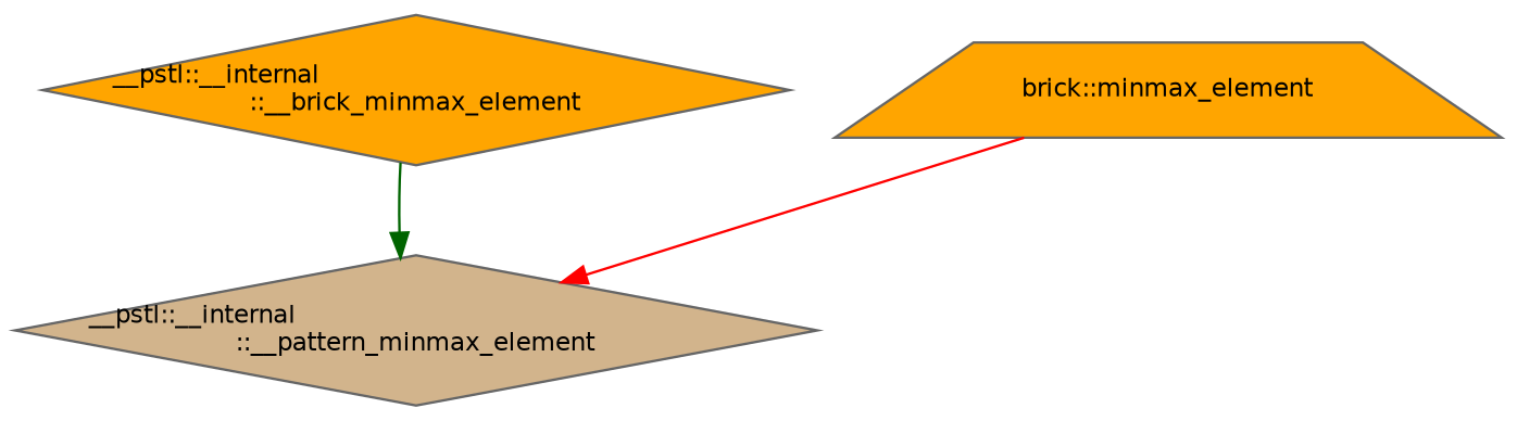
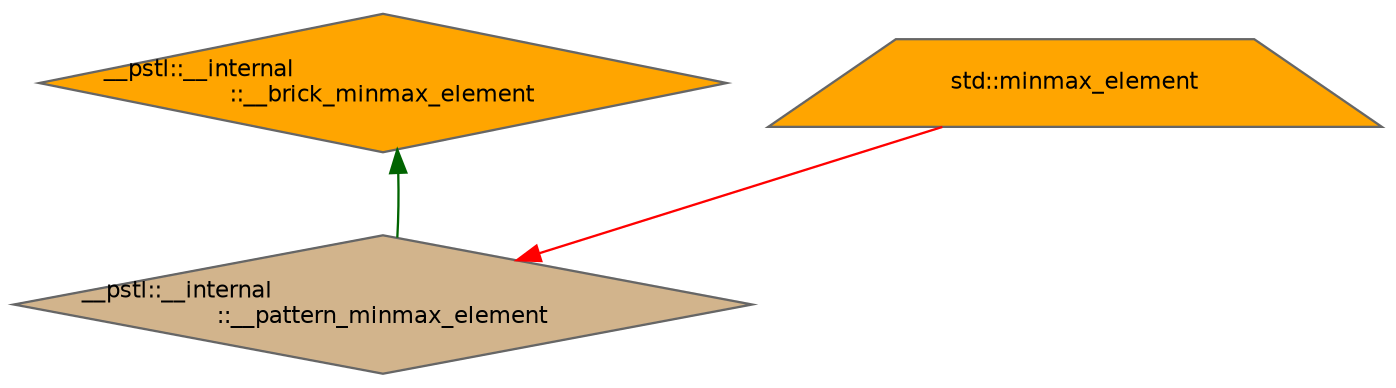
  digraph {
    rankdir=TB
    node [color=grey40 fillcolor=orange fontname=Helvetica fontsize=10 shape=diamond style=filled]
    edge [fontname=Helvetica fontsize=10 labelfontname=Helvetica labelfontsize=10 style=solid]
    n1 [color=gray40 fontcolor=black height=0.2 label="__pstl::__internal\l::__brick_minmax_element" width=0.4]
-   n2 [height=0.2 label="brick::minmax_element" shape=trapezium width=0.4]
+   n2 [height=0.2 label="std::minmax_element" shape=trapezium width=0.4]
    n3 [fillcolor=tan height=0.2 label="__pstl::__internal\l::__pattern_minmax_element" width=0.4]
    n2 -> n3 [color=red]
-   n1 -> n3 [color=darkgreen]
+   n3 -> n1 [color=darkgreen]
  }
